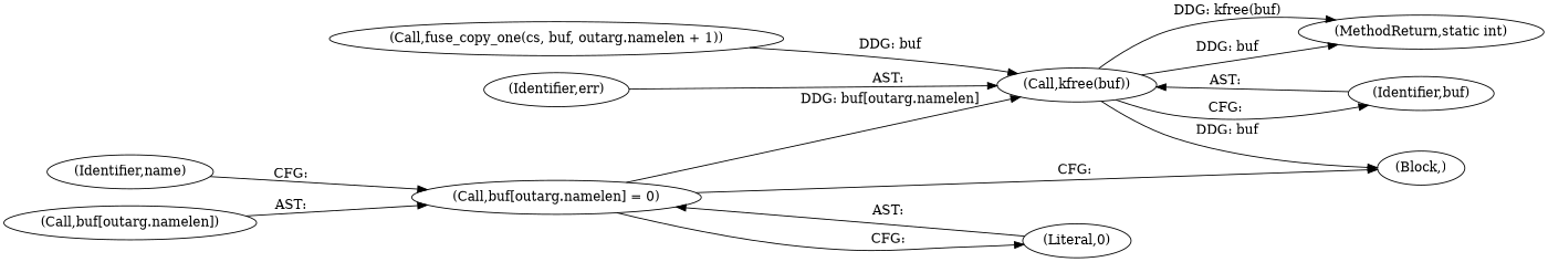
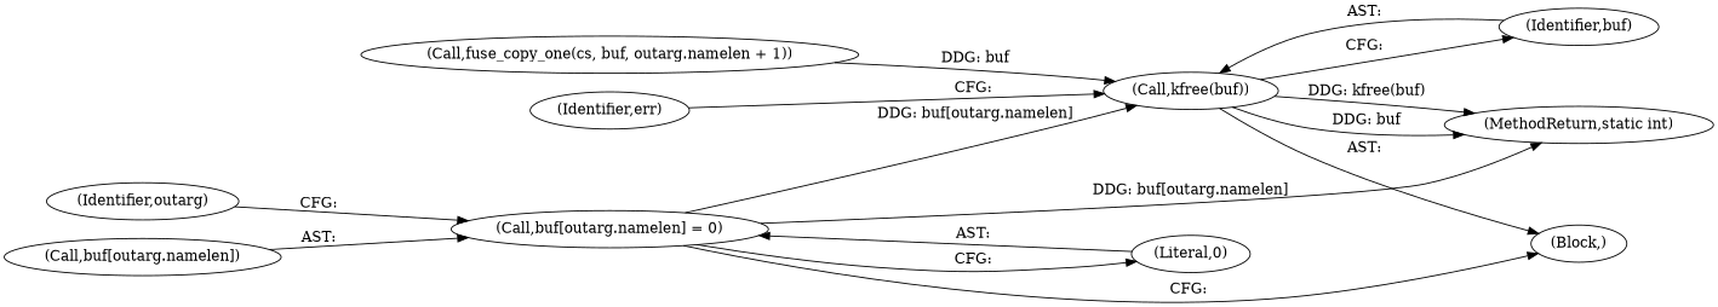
  digraph {
    rankdir=LR
    n1 [label="(Call,buf[outarg.namelen] = 0)"]
    n2 [label="(Call,kfree(buf))"]
    n3 [label="(MethodReturn,static int)"]
    n4 [label="(Literal,0)"]
    n5 [label="(Block,)"]
    n6 [label="(Identifier,buf)"]
    n7 [label="(Call,fuse_copy_one(cs, buf, outarg.namelen + 1))"]
-   n8 [label="(Identifier,name)"]
+   n8 [label="(Identifier,outarg)"]
    n9 [label="(Identifier,err)"]
    n10 [label="(Call,buf[outarg.namelen])"]
    n1 -> n2 [label="DDG: buf[outarg.namelen]"]
+   n1 -> n3 [label="DDG: buf[outarg.namelen]"]
    n1 -> n4 [label="CFG: "]
    n1 -> n5 [label="CFG: "]
    n2 -> n3 [label="DDG: kfree(buf)"]
    n2 -> n3 [label="DDG: buf"]
-   n2 -> n5 [label="DDG: buf"]
+   n2 -> n5 [label="AST: "]
    n2 -> n6 [label="CFG: "]
    n4 -> n1 [label="AST: "]
    n6 -> n2 [label="AST: "]
    n7 -> n2 [label="DDG: buf"]
    n8 -> n1 [label="CFG: "]
-   n9 -> n2 [label="AST: "]
+   n9 -> n2 [label="CFG: "]
    n10 -> n1 [label="AST: "]
  }
